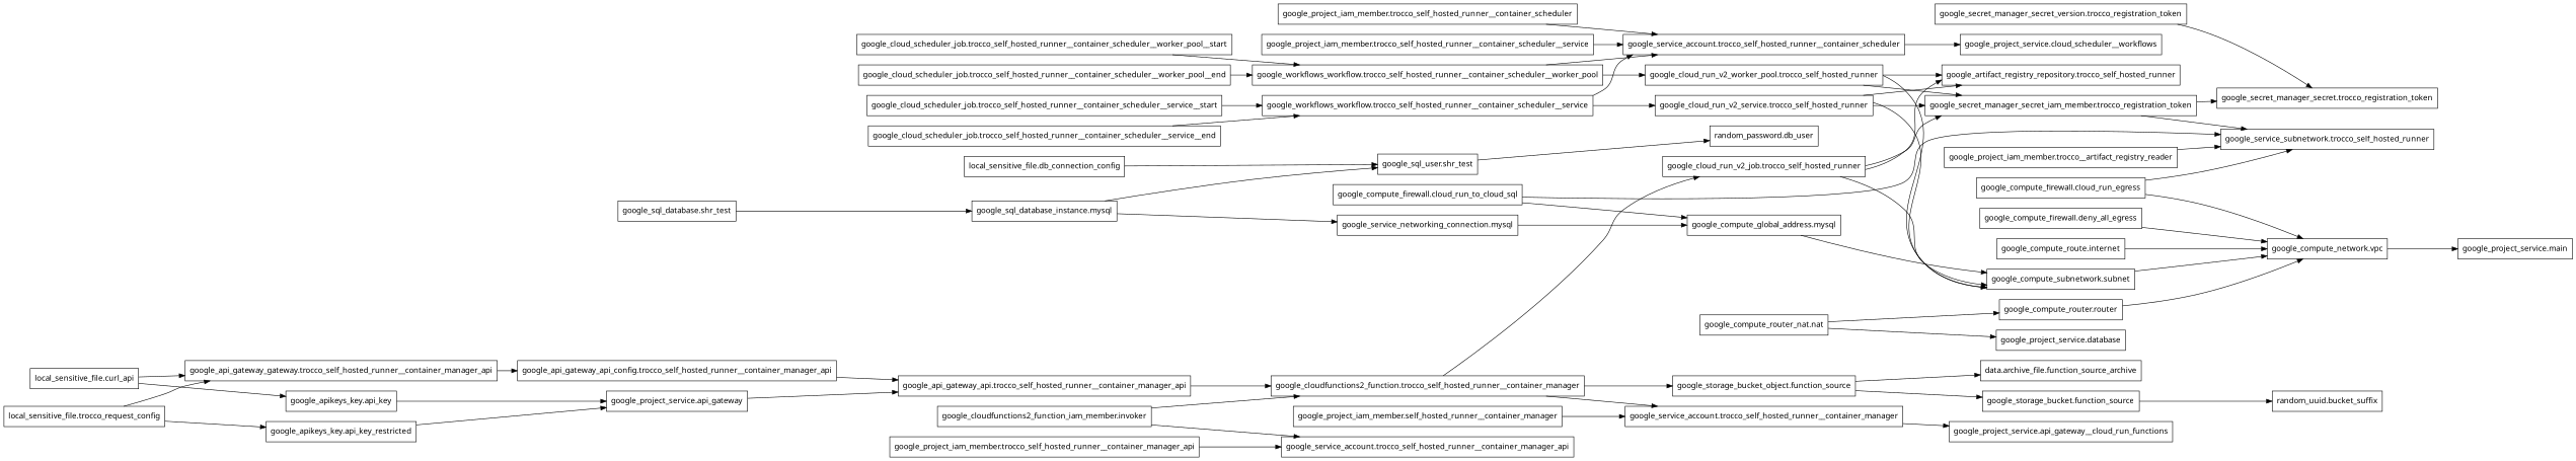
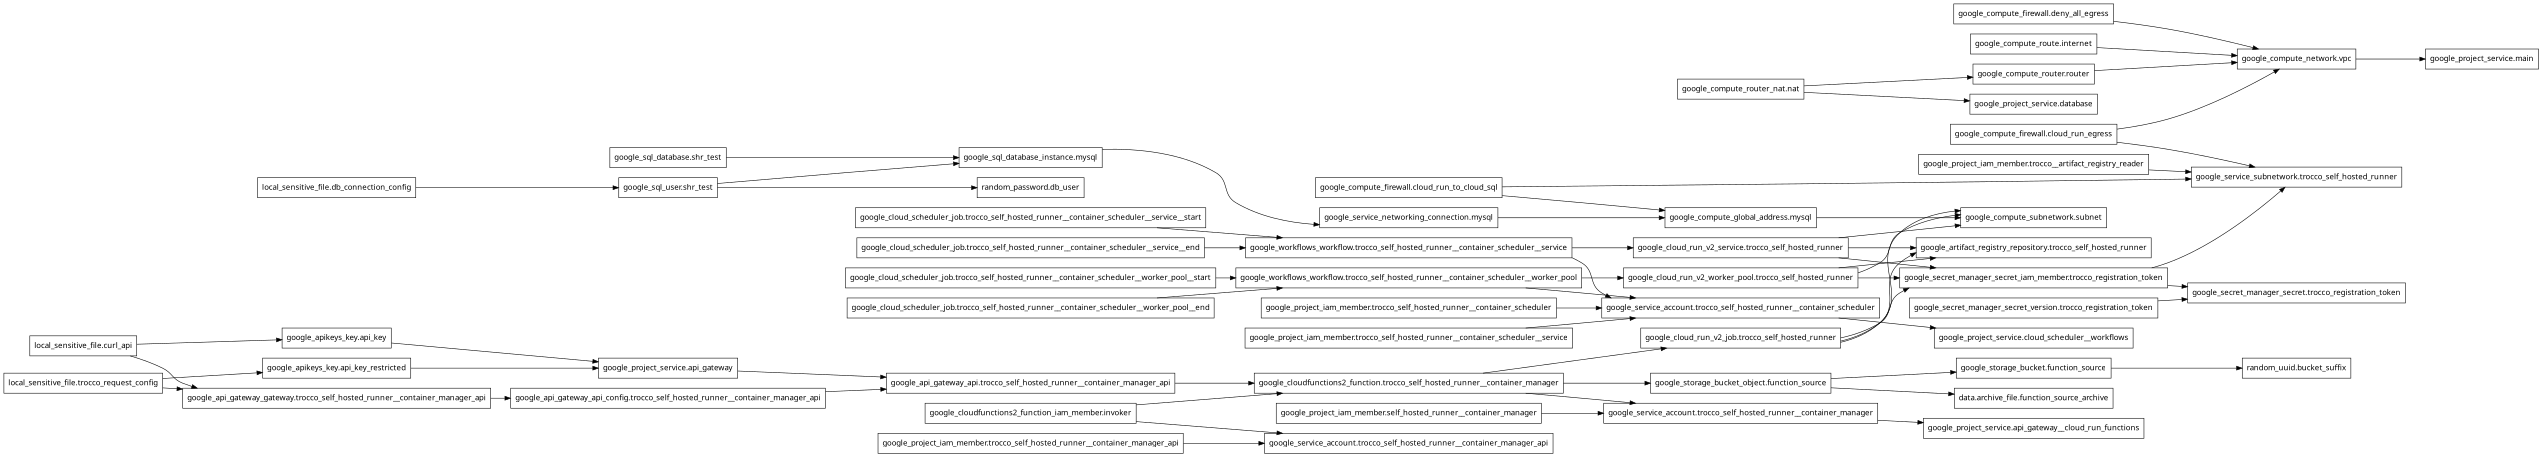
  digraph {
    rankdir=LR
    node [fontname="sans-serif" shape=rect]
    n1 [label="data.archive_file.function_source_archive"]
    n2 [label="google_api_gateway_api.trocco_self_hosted_runner__container_manager_api"]
    n3 [label="google_cloudfunctions2_function.trocco_self_hosted_runner__container_manager"]
    n4 [label="google_cloud_run_v2_job.trocco_self_hosted_runner"]
    n5 [label="google_service_account.trocco_self_hosted_runner__container_manager"]
    n6 [label="google_storage_bucket_object.function_source"]
    n7 [label="google_api_gateway_api_config.trocco_self_hosted_runner__container_manager_api"]
    n8 [label="google_api_gateway_gateway.trocco_self_hosted_runner__container_manager_api"]
    n9 [label="google_apikeys_key.api_key"]
    n10 [label="google_project_service.api_gateway"]
    n11 [label="google_apikeys_key.api_key_restricted"]
    n12 [label="google_artifact_registry_repository.trocco_self_hosted_runner"]
    n13 [label="google_compute_subnetwork.subnet"]
    n14 [label="google_secret_manager_secret_iam_member.trocco_registration_token"]
    n15 [label="google_compute_network.vpc"]
    n16 [label="google_service_subnetwork.trocco_self_hosted_runner"]
    n17 [label="google_secret_manager_secret.trocco_registration_token"]
    n18 [label="google_cloud_run_v2_service.trocco_self_hosted_runner"]
    n19 [label="google_cloud_run_v2_worker_pool.trocco_self_hosted_runner"]
    n20 [label="google_cloud_scheduler_job.trocco_self_hosted_runner__container_scheduler__service__end"]
    n21 [label="google_workflows_workflow.trocco_self_hosted_runner__container_scheduler__service"]
    n22 [label="google_service_account.trocco_self_hosted_runner__container_scheduler"]
    n23 [label="google_cloud_scheduler_job.trocco_self_hosted_runner__container_scheduler__service__start"]
    n24 [label="google_cloud_scheduler_job.trocco_self_hosted_runner__container_scheduler__worker_pool__end"]
    n25 [label="google_workflows_workflow.trocco_self_hosted_runner__container_scheduler__worker_pool"]
    n26 [label="google_cloud_scheduler_job.trocco_self_hosted_runner__container_scheduler__worker_pool__start"]
    n27 [label="google_project_service.api_gateway__cloud_run_functions"]
    n28 [label="google_storage_bucket.function_source"]
    n29 [label="google_cloudfunctions2_function_iam_member.invoker"]
    n30 [label="google_service_account.trocco_self_hosted_runner__container_manager_api"]
    n31 [label="google_compute_firewall.cloud_run_egress"]
    n32 [label="google_project_service.main"]
    n33 [label="google_compute_firewall.cloud_run_to_cloud_sql"]
    n34 [label="google_compute_global_address.mysql"]
    n35 [label="google_compute_firewall.deny_all_egress"]
    n36 [label="google_project_service.database"]
    n37 [label="google_compute_route.internet"]
    n38 [label="google_compute_router.router"]
    n39 [label="google_compute_router_nat.nat"]
    n40 [label="google_project_iam_member.self_hosted_runner__container_manager"]
    n41 [label="google_project_iam_member.trocco__artifact_registry_reader"]
    n42 [label="google_project_iam_member.trocco_self_hosted_runner__container_manager_api"]
    n43 [label="google_project_iam_member.trocco_self_hosted_runner__container_scheduler"]
    n44 [label="google_project_service.cloud_scheduler__workflows"]
    n45 [label="google_project_iam_member.trocco_self_hosted_runner__container_scheduler__service"]
    n46 [label="google_secret_manager_secret_version.trocco_registration_token"]
    n47 [label="google_service_networking_connection.mysql"]
    n48 [label="google_sql_database.shr_test"]
    n49 [label="google_sql_database_instance.mysql"]
    n50 [label="google_sql_user.shr_test"]
    n51 [label="random_password.db_user"]
    n52 [label="random_uuid.bucket_suffix"]
    n53 [label="local_sensitive_file.curl_api"]
    n54 [label="local_sensitive_file.db_connection_config"]
    n55 [label="local_sensitive_file.trocco_request_config"]
    n2 -> n3
    n3 -> n4
    n3 -> n5
    n3 -> n6
    n4 -> n12
    n4 -> n13
    n4 -> n14
    n5 -> n27
    n6 -> n1
    n6 -> n28
    n7 -> n2
    n8 -> n7
    n9 -> n10
    n10 -> n2
    n11 -> n10
-   n13 -> n15
    n14 -> n16
    n14 -> n17
    n15 -> n32
    n18 -> n12
    n18 -> n13
    n18 -> n14
    n19 -> n12
    n19 -> n13
    n19 -> n14
    n20 -> n21
    n21 -> n18
    n21 -> n22
    n22 -> n44
    n23 -> n21
    n24 -> n25
    n25 -> n19
    n25 -> n22
    n26 -> n25
    n28 -> n52
    n29 -> n3
    n29 -> n30
    n31 -> n15
    n31 -> n16
    n33 -> n16
    n33 -> n34
    n34 -> n13
    n35 -> n15
    n37 -> n15
    n38 -> n15
    n39 -> n36
    n39 -> n38
    n40 -> n5
    n41 -> n16
    n42 -> n30
    n43 -> n22
    n45 -> n22
    n46 -> n17
    n47 -> n34
    n48 -> n49
    n49 -> n47
-   n49 -> n50
+   n50 -> n49
    n50 -> n51
    n53 -> n8
    n53 -> n9
    n54 -> n50
    n55 -> n8
    n55 -> n11
  }
